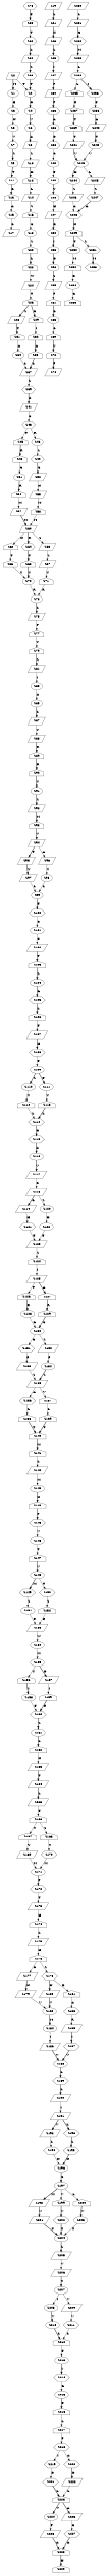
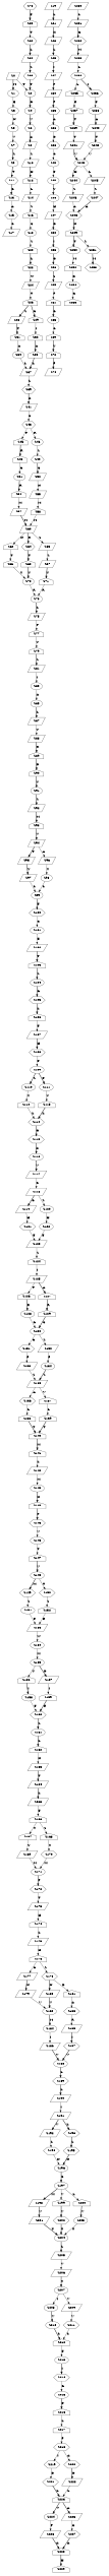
  strict digraph {
    node [shape=parallelogram]
    edge [style=solid]
    S1 [shape=ellipse]
    S0
    S2 [shape=ellipse]
    S3 [shape=ellipse]
    S4 [shape=ellipse]
    S5 [shape=ellipse]
    S6 [shape=hexagon]
    S7 [shape=hexagon]
    S8
    S9 [shape=ellipse]
    S10
    S11 [shape=hexagon]
    S12 [shape=house]
    S13 [shape=house]
    S14
    S15 [shape=hexagon]
    S16 [shape=house]
    S17
    S18 [shape=ellipse]
    S20 [shape=house]
    S19
    S21
    S22 [shape=house]
    S23
    S24
    S25 [shape=ellipse]
    S26 [shape=house]
    S27
    S28
    S29 [shape=house]
    S30
    S31 [shape=house]
    S32 [shape=house]
    S33 [shape=hexagon]
    S34 [shape=ellipse]
    S35 [shape=house]
    S36 [shape=ellipse]
    S37
    S38 [shape=hexagon]
    S39 [shape=hexagon]
    S40 [shape=ellipse]
    S41
    S42 [shape=ellipse]
    S43 [shape=hexagon]
    S44 [shape=ellipse]
    S45 [shape=house]
    S46 [shape=ellipse]
    S47
    S48 [shape=house]
    S49 [shape=hexagon]
    S50 [shape=ellipse]
    S51 [shape=ellipse]
    S52
    S53 [shape=ellipse]
    S54 [shape=house]
    S55
    S56 [shape=ellipse]
    S57
    S58 [shape=house]
    S59
    S60
    S61 [shape=house]
    S62 [shape=house]
    S63
    S64 [shape=hexagon]
    S65 [shape=ellipse]
    S66 [shape=house]
    S67
    S68 [shape=house]
    S69 [shape=house]
    S70 [shape=ellipse]
    S71 [shape=house]
    S72 [shape=house]
    S73 [shape=ellipse]
    S74
    S75
    S77 [shape=house]
    S79 [shape=house]
    S78 [shape=hexagon]
    S80 [shape=house]
    S81
    S82 [shape=hexagon]
    S83 [shape=ellipse]
    S84
    S85 [shape=ellipse]
    S86 [shape=hexagon]
    S87
    S88
    S89 [shape=house]
    S90 [shape=house]
    S91 [shape=ellipse]
    S92
    S93 [shape=house]
    S94
    S95
    S96
    S97
    S98 [shape=ellipse]
    S99 [shape=ellipse]
    S100 [shape=hexagon]
    S101 [shape=ellipse]
    S102
    S103 [shape=house]
    S104 [shape=ellipse]
    S105 [shape=hexagon]
    S106 [shape=house]
    S107
    S108 [shape=hexagon]
    S109 [shape=ellipse]
    S110 [shape=ellipse]
    S111 [shape=ellipse]
    S112 [shape=house]
    S113 [shape=house]
    S114 [shape=hexagon]
    S115 [shape=hexagon]
    S116 [shape=ellipse]
    S117
    S118
    S119
    S120 [shape=ellipse]
    S121 [shape=hexagon]
    S122 [shape=ellipse]
    S123
    S124 [shape=house]
    S125
    S126 [shape=house]
    S127 [shape=house]
    S128 [shape=ellipse]
    S129 [shape=house]
    S130 [shape=ellipse]
    S131 [shape=hexagon]
    S132
    S133
    S134 [shape=ellipse]
    S135
    S136 [shape=hexagon]
    S137 [shape=house]
    S138 [shape=house]
    S139 [shape=house]
    S140 [shape=house]
    S141 [shape=house]
    S142
    S143 [shape=ellipse]
    S144 [shape=house]
    S145 [shape=hexagon]
    S146 [shape=ellipse]
    S147 [shape=house]
    S148 [shape=ellipse]
    S149 [shape=hexagon]
    S150 [shape=hexagon]
    S151 [shape=ellipse]
    S152 [shape=house]
    S153
    S154 [shape=ellipse]
    S155 [shape=ellipse]
    S156 [shape=house]
    S157
    S158 [shape=ellipse]
    S159 [shape=house]
    S160 [shape=hexagon]
    S161 [shape=ellipse]
    S162 [shape=house]
    S163
    S164
    n165 [label=S565]
    S166 [shape=house]
    S167 [shape=house]
    S168 [shape=house]
    S169
    S170 [shape=hexagon]
    S171 [shape=ellipse]
    S172 [shape=hexagon]
    S173
    S174 [shape=house]
    S175
    S176 [shape=house]
    S177
    S178 [shape=hexagon]
    S179
    S180
    S181 [shape=house]
    S182 [shape=ellipse]
    S183 [shape=hexagon]
    S184 [shape=ellipse]
    S185
    S186
    S187 [shape=hexagon]
    S188 [shape=ellipse]
    S189 [shape=hexagon]
    S190
    S191
    S192
    S193 [shape=hexagon]
    S194 [shape=hexagon]
    S195 [shape=hexagon]
    S196 [shape=ellipse]
    S197 [shape=ellipse]
    S198
    S199 [shape=house]
    S200 [shape=house]
    S201
    S202 [shape=hexagon]
    S203 [shape=ellipse]
    S204 [shape=ellipse]
    S205
    S206
    S207 [shape=ellipse]
    S208 [shape=ellipse]
    S209
    S210 [shape=ellipse]
    S211 [shape=hexagon]
    S212 [shape=house]
    S213 [shape=ellipse]
    S214 [shape=hexagon]
    n215 [label=S915 shape=ellipse]
    S216 [shape=house]
    S217 [shape=house]
    S218 [shape=hexagon]
    S219 [shape=hexagon]
    S220 [shape=hexagon]
    S221 [shape=hexagon]
    S222
    S223 [shape=house]
    S224 [shape=ellipse]
    S225
    S226
    S227 [shape=hexagon]
    S228 [shape=house]
    S229 [shape=house]
    S230
    S231
    S232 [shape=hexagon]
    S233
    S234 [shape=ellipse]
    S235 [shape=house]
    S236 [shape=hexagon]
    S237 [shape=house]
    S238 [shape=ellipse]
    S239 [shape=house]
    S240
    S241
    S242 [shape=ellipse]
    S243 [shape=ellipse]
    S244 [shape=ellipse]
    S245
    S246
    S247 [shape=hexagon]
    S248 [shape=hexagon]
    S249 [shape=house]
    S250 [shape=ellipse]
    S251 [shape=hexagon]
    S252 [shape=house]
    S253 [shape=hexagon]
    S254 [shape=ellipse]
    S255 [shape=house]
    S1 -> S3 [label=E]
    S0 -> S1 [label=M style=bold]
    S0 -> S2 [label=T]
    S2 -> S4 [label=Q style=bold]
    S3 -> S5 [label=N]
    S4 -> S6 [label=V style=bold]
    S5 -> S7 [label=V]
    S6 -> S8 [label=A style=bold]
    S7 -> S9 [label=S style=bold]
    S8 -> S10 [label=S]
    S9 -> S11 [label=T style=bold]
    S10 -> S12 [label=H style=bold]
    S11 -> S13 [label=G style=bold]
    S12 -> S14 [label=L]
    S13 -> S15 [label=A]
    S14 -> S16 [label=S]
    S15 -> S17 [label=C]
    S16 -> S18 [label=G]
    S18 -> S20 [label=S]
    S20 -> S22 [label=L style=bold]
    S19 -> S21 [label=L style=bold]
    S21 -> S23 [label=K style=bold]
    S22 -> S24 [label=W]
    S23 -> S25 [label=L style=bold]
    S24 -> S26 [label=T]
    S25 -> S27 [label=I style=bold]
    S26 -> S28 [label=S style=bold]
    S26 -> S29 [label=G style=bold]
    S27 -> S30 [label=P style=bold]
    S28 -> S31 [label=T style=bold]
    S29 -> S32 [label=I]
    S30 -> S33 [label=P style=bold]
    S31 -> S34 [label=A]
    S32 -> S35 [label=A style=bold]
    S33 -> S36 [label=A style=bold]
    S34 -> S37 [label=L]
    S35 -> S37 [label=L style=bold]
    S36 -> S38 [label=D]
    S37 -> S39 [label=L]
    S38 -> S40 [label=C]
    S39 -> S41 [label=A style=bold]
    S40 -> S42 [label=F]
    S41 -> S43 [label=C]
    S42 -> S44 [label=Y style=bold]
    S43 -> S45 [label=T]
    S43 -> S46 [label=R]
    S44 -> S47 [label=H]
    S45 -> S48 [label=R style=bold]
    S46 -> S49 [label=S]
    S47 -> S50 [label=Q style=bold]
    S48 -> S51 [label=G]
    S49 -> S52 [label=G style=bold]
    S50 -> S53 [label=I style=bold]
    S51 -> S54 [label=R style=bold]
    S52 -> S55 [label=N]
    S53 -> S56 [label=Q style=bold]
    S54 -> S57 [label=M]
    S55 -> S58 [label=M]
    S56 -> S59 [label=S style=bold]
    S57 -> S60 [label=M style=bold]
    S58 -> S60 [label=M]
    S59 -> S61 [label=P]
    S60 -> S62 [label=N]
    S60 -> S63 [label=S]
    S60 -> S64 [label=R style=bold]
    S61 -> S65 [label=G style=bold]
    S62 -> S66 [label=T]
    S63 -> S67 [label=S]
    S64 -> S68 [label=T style=bold]
    S65 -> S69 [label=C]
    S66 -> S70 [label=Y]
-   S67 -> S71 [label=Y]
+   S67 -> S71 [label=Y style=bold]
    S68 -> S70 [label=Y style=bold]
    S69 -> S72 [label=Y style=bold]
    S70 -> S73 [label=R]
    S71 -> S73 [label=R]
    S72 -> S74 [label=P style=bold]
    S73 -> S75 [label=L style=bold]
    S75 -> S77 [label=P]
    S77 -> S79 [label=Y]
    S79 -> S81 [label=S style=bold]
    S78 -> S80 [label=F style=bold]
    S80 -> S82 [label=T]
    S81 -> S83 [label=I]
    S82 -> S84 [label=L style=bold]
    S83 -> S85 [label=A]
    S84 -> S86 [label=S style=bold]
    S85 -> S87 [label=L style=bold]
    S86 -> S2 [label=T style=bold]
    S87 -> S88 [label=Y]
    S88 -> S89 [label=R style=bold]
    S89 -> S90 [label=D style=bold]
    S90 -> S91 [label=Y style=bold]
    S91 -> S92 [label=S style=bold]
    S92 -> S93 [label=M style=bold]
    S93 -> S94 [label=V style=bold]
    S94 -> S95 [label=T style=bold]
    S94 -> S96 [label=A]
    S95 -> S97 [label=Y style=bold]
    S96 -> S98 [label=Y]
    S97 -> S99 [label=L]
    S98 -> S99 [label=L]
    S99 -> S100 [label=F style=bold]
    S100 -> S101 [label=C]
    S101 -> S102 [label=E]
    S102 -> S103 [label=T style=bold]
    S103 -> S104 [label=S style=bold]
    S104 -> S105 [label=G style=bold]
    S105 -> S106 [label=L style=bold]
    S106 -> S107 [label=F]
    S107 -> S108 [label=H style=bold]
    S108 -> S109 [label=F]
    S109 -> S110 [label=S style=bold]
    S109 -> S111 [label=F style=bold]
    S110 -> S112 [label=Y]
    S111 -> S113 [label=Y]
    S112 -> S114 [label=L]
    S113 -> S114 [label=L style=bold]
    S114 -> S115 [label=Q style=bold]
    S115 -> S116 [label=A style=bold]
    S116 -> S117 [label=V style=bold]
    S117 -> S118 [label=C]
    S118 -> S119 [label=G style=bold]
    S118 -> S120 [label=S]
    S119 -> S121 [label=H]
    S120 -> S122 [label=H]
    S121 -> S123 [label=F]
    S122 -> S123 [label=F]
    S123 -> S124 [label=S]
    S124 -> S125 [label=I]
    S125 -> S126 [label=T]
    S125 -> S127 [label=A style=bold]
    S126 -> S128 [label=R style=bold]
    S127 -> S129 [label=R style=bold]
    S128 -> S130 [label=G]
    S129 -> S130 [label=G style=bold]
    S130 -> S131 [label=G]
    S130 -> S132 [label=S]
    S131 -> S133 [label=P]
    S132 -> S134 [label=P]
    S133 -> S135 [label=S]
    S134 -> S135 [label=S style=bold]
    S135 -> S136 [label=A]
    S135 -> S137 [label=V]
    S136 -> S138 [label=L]
    S137 -> S139 [label=L]
    S138 -> S140 [label=T style=bold]
    S139 -> S140 [label=T style=bold]
    S140 -> S141 [label=M style=bold]
    S141 -> S142 [label=L]
    S142 -> S143 [label=M]
    S143 -> S144 [label=K style=bold]
    S144 -> S145 [label=P style=bold]
    S145 -> S146 [label=V]
    S146 -> S147 [label=T]
    S147 -> S148 [label=V style=bold]
    S148 -> S149 [label=M style=bold]
    S148 -> S150 [label=T]
    S149 -> S151 [label=S]
    S150 -> S152 [label=S]
    S151 -> S153 [label=F]
    S152 -> S153 [label=F]
    S153 -> S154 [label=W]
    S154 -> S155 [label=M]
    S155 -> S156 [label=Y]
    S155 -> S157 [label=D style=bold]
    S156 -> S158 [label=I style=bold]
    S157 -> S159 [label=I]
    S158 -> S160 [label=F]
    S159 -> S160 [label=F style=bold]
    S160 -> S161 [label=S style=bold]
    S161 -> S162 [label=L style=bold]
    S162 -> S163 [label=N]
    S163 -> S164 [label=T style=bold]
    S164 -> n165 [label=L style=bold]
    n165 -> S166 [label=F]
    S166 -> S167 [label=Y]
    S166 -> S168 [label=S]
    S167 -> S169 [label=Y]
    S168 -> S170 [label=Y]
    S169 -> S171 [label=M]
    S170 -> S171 [label=M]
    S171 -> S172 [label=P style=bold]
    S172 -> S173 [label=T]
    S173 -> S174 [label=H]
    S174 -> S175 [label=L]
    S175 -> S176 [label=H]
    S176 -> S177 [label=C]
    S176 -> S178 [label=S]
    S177 -> S179 [label=N style=bold]
    S178 -> S180 [label=N style=bold]
    S178 -> S181 [label=D]
    S179 -> S182 [label=V]
    S180 -> S182 [label=V style=bold]
    S181 -> S183 [label=A]
    S182 -> S184 [label=M style=bold]
    S183 -> S185 [label=R]
    S184 -> S186 [label=I]
    S185 -> S187 [label=I style=bold]
    S186 -> S188 [label=V style=bold]
    S187 -> S188 [label=V style=bold]
    S188 -> S189 [label=L style=bold]
    S189 -> S190 [label=L style=bold]
    S190 -> S191 [label=I]
    S191 -> S192 [label=V style=bold]
    S191 -> S193 [label=L style=bold]
    S192 -> S194 [label=L]
    S193 -> S195 [label=L style=bold]
    S194 -> S196 [label=N]
    S195 -> S196 [label=N style=bold]
    S196 -> S197 [label=G style=bold]
    S197 -> S198 [label=M style=bold]
    S197 -> S199 [label=V]
    S197 -> S200 [label=L]
    S198 -> S201 [label=V style=bold]
    S199 -> S202 [label=V style=bold]
    S200 -> S203 [label=V style=bold]
    S201 -> S204 [label=T style=bold]
    S202 -> S204 [label=T style=bold]
    S203 -> S204 [label=T]
    S204 -> S205 [label=L style=bold]
    S205 -> S206 [label=V]
    S206 -> S207 [label=Y style=bold]
    S207 -> S208 [label=I]
    S207 -> S209 [label=V]
    S208 -> S210 [label=V style=bold]
    S209 -> S211 [label=V]
    S210 -> S212 [label=L style=bold]
    S211 -> S212 [label=L]
    S212 -> S213 [label=F]
    S213 -> S214 [label=I style=bold]
    S214 -> n215 [label=G]
    n215 -> S216 [label=F style=bold]
    S216 -> S217 [label=L]
    S217 -> S218 [label=P]
    S218 -> S219 [label=I]
    S218 -> S220 [label=A]
    S219 -> S221 [label=D]
    S220 -> S222 [label=D style=bold]
    S221 -> S223 [label=L style=bold]
    S222 -> S223 [label=L]
    S223 -> S224 [label=V style=bold]
    S223 -> S225 [label=A style=bold]
    S224 -> S226 [label=P]
    S225 -> S227 [label=Q]
    S226 -> S228 [label=A style=bold]
    S227 -> S228 [label=A style=bold]
    S228 -> S229 [label=H style=bold]
    S230 -> S231 [label=L]
    S231 -> S232 [label=G style=bold]
    S232 -> S233 [label=M style=bold]
    S233 -> S234 [label=L]
    S234 -> S235 [label=L]
    S234 -> S236 [label=I style=bold]
    S235 -> S237 [label=F]
    S236 -> S238 [label=F]
    S237 -> S239 [label=T style=bold]
    S238 -> S240 [label=A style=bold]
    S239 -> S241 [label=T]
    S240 -> S242 [label=T style=bold]
    S241 -> S243 [label=V style=bold]
    S242 -> S243 [label=V]
    S243 -> S244 [label=H style=bold]
    S243 -> S245 [label=L]
    S244 -> S246 [label=S]
    S245 -> S247 [label=S]
    S246 -> S248 [label=A]
    S247 -> S248 [label=A style=bold]
    S248 -> S249 [label=N style=bold]
    S249 -> S250 [label=T style=bold]
    S249 -> S251 [label=S]
    S250 -> S252 [label=M]
    S251 -> S253 [label=M style=bold]
    S252 -> S254 [label=E]
    S254 -> S255 [label=G]
  }
